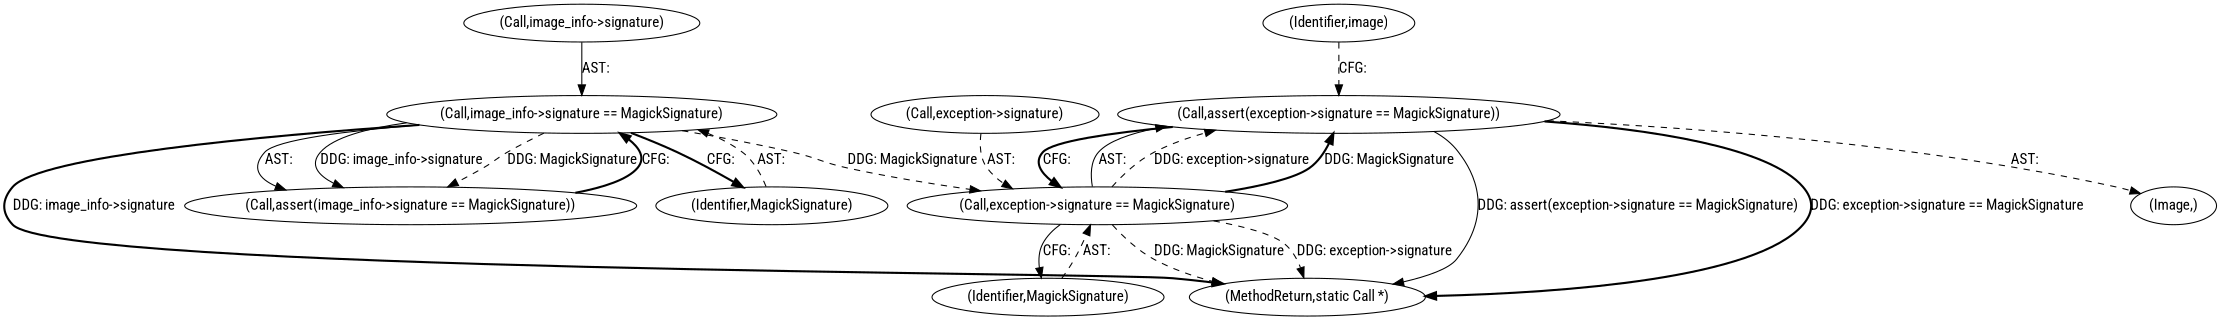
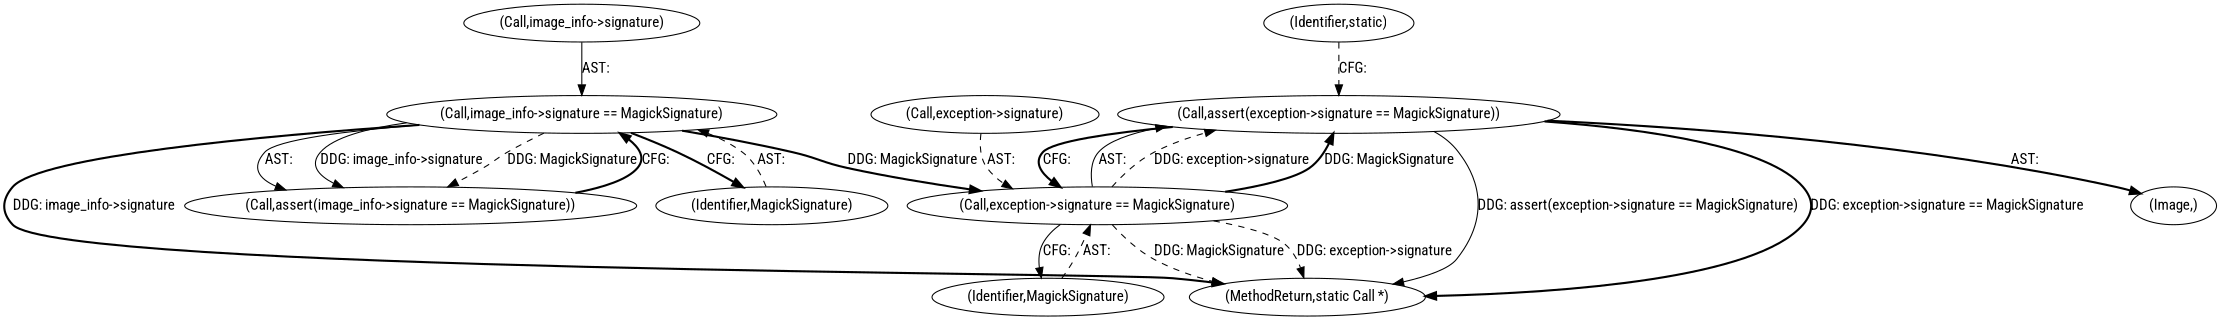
  digraph {
    fontname="Roboto Condensed"
    node [fontname="Roboto Condensed"]
    edge [fontname="Roboto Condensed" style=dashed]
    n1 [label="(Call,assert(exception->signature == MagickSignature))"]
    n2 [label="(Call,exception->signature == MagickSignature)"]
    n3 [label="(MethodReturn,static Call *)"]
    n4 [label="(Image,)"]
    n5 [label="(Identifier,MagickSignature)"]
    n6 [label="(Call,image_info->signature == MagickSignature)"]
    n7 [label="(Call,assert(image_info->signature == MagickSignature))"]
    n8 [label="(Identifier,MagickSignature)"]
    n9 [label="(Call,image_info->signature)"]
    n10 [label="(Call,exception->signature)"]
-   n11 [label="(Identifier,image)"]
+   n11 [label="(Identifier,static)"]
    n1 -> n2 [label="CFG: " style=bold]
    n1 -> n3 [label="DDG: assert(exception->signature == MagickSignature)" style=solid]
    n1 -> n3 [label="DDG: exception->signature == MagickSignature" style=bold]
-   n1 -> n4 [label="AST: "]
+   n1 -> n4 [label="AST: " style=bold]
    n2 -> n1 [label="AST: " style=solid]
    n2 -> n1 [label="DDG: exception->signature"]
    n2 -> n1 [label="DDG: MagickSignature" style=bold]
    n2 -> n3 [label="DDG: MagickSignature"]
    n2 -> n3 [label="DDG: exception->signature"]
    n2 -> n5 [label="CFG: " style=solid]
    n5 -> n2 [label="AST: "]
-   n6 -> n2 [label="DDG: MagickSignature"]
+   n6 -> n2 [label="DDG: MagickSignature" style=bold]
    n6 -> n3 [label="DDG: image_info->signature" style=bold]
    n6 -> n7 [label="AST: " style=solid]
    n6 -> n7 [label="DDG: image_info->signature" style=solid]
    n6 -> n7 [label="DDG: MagickSignature"]
    n6 -> n8 [label="CFG: " style=bold]
    n7 -> n6 [label="CFG: " style=bold]
    n8 -> n6 [label="AST: "]
    n9 -> n6 [label="AST: " style=solid]
    n10 -> n2 [label="AST: "]
    n11 -> n1 [label="CFG: "]
  }
